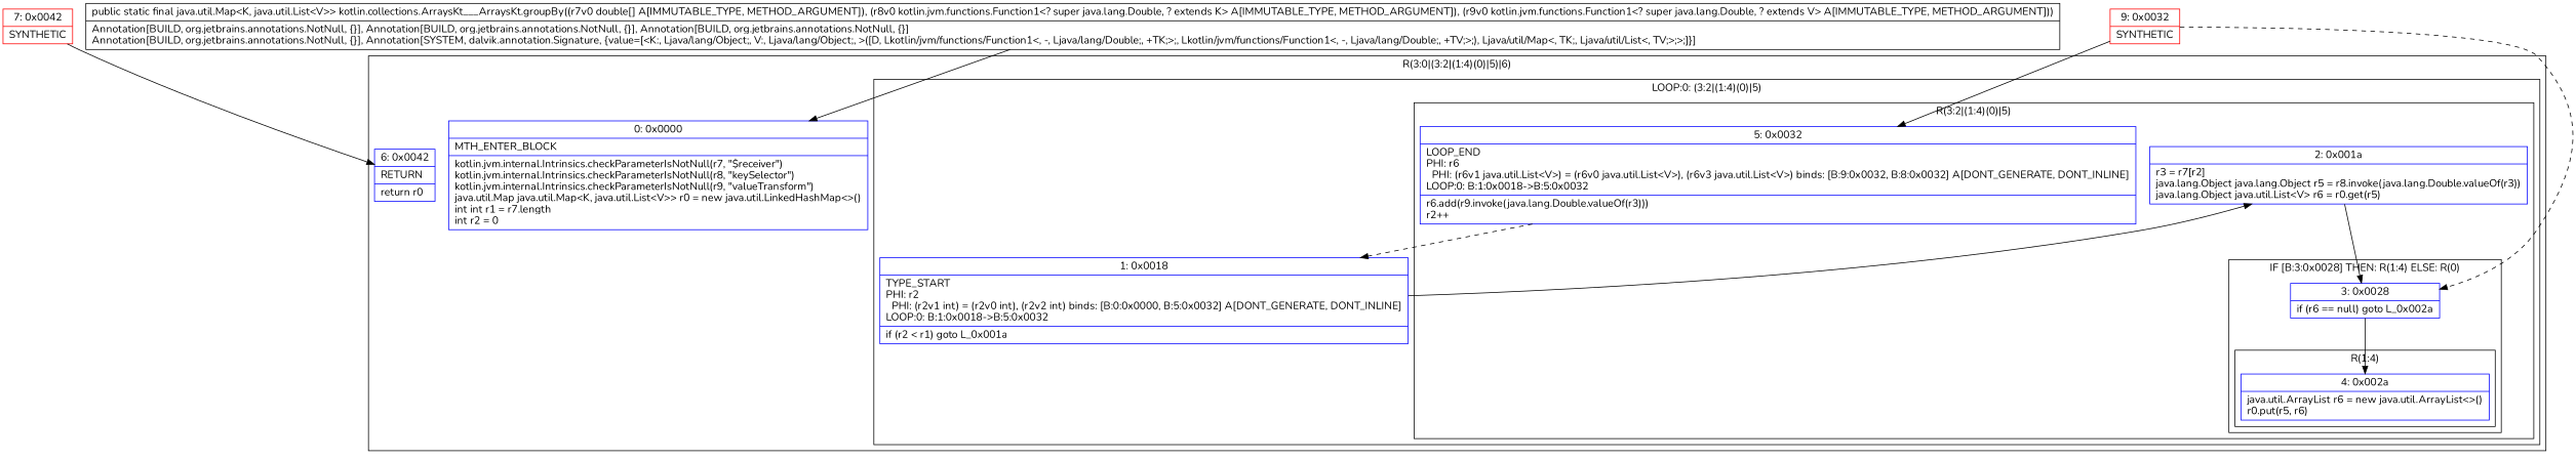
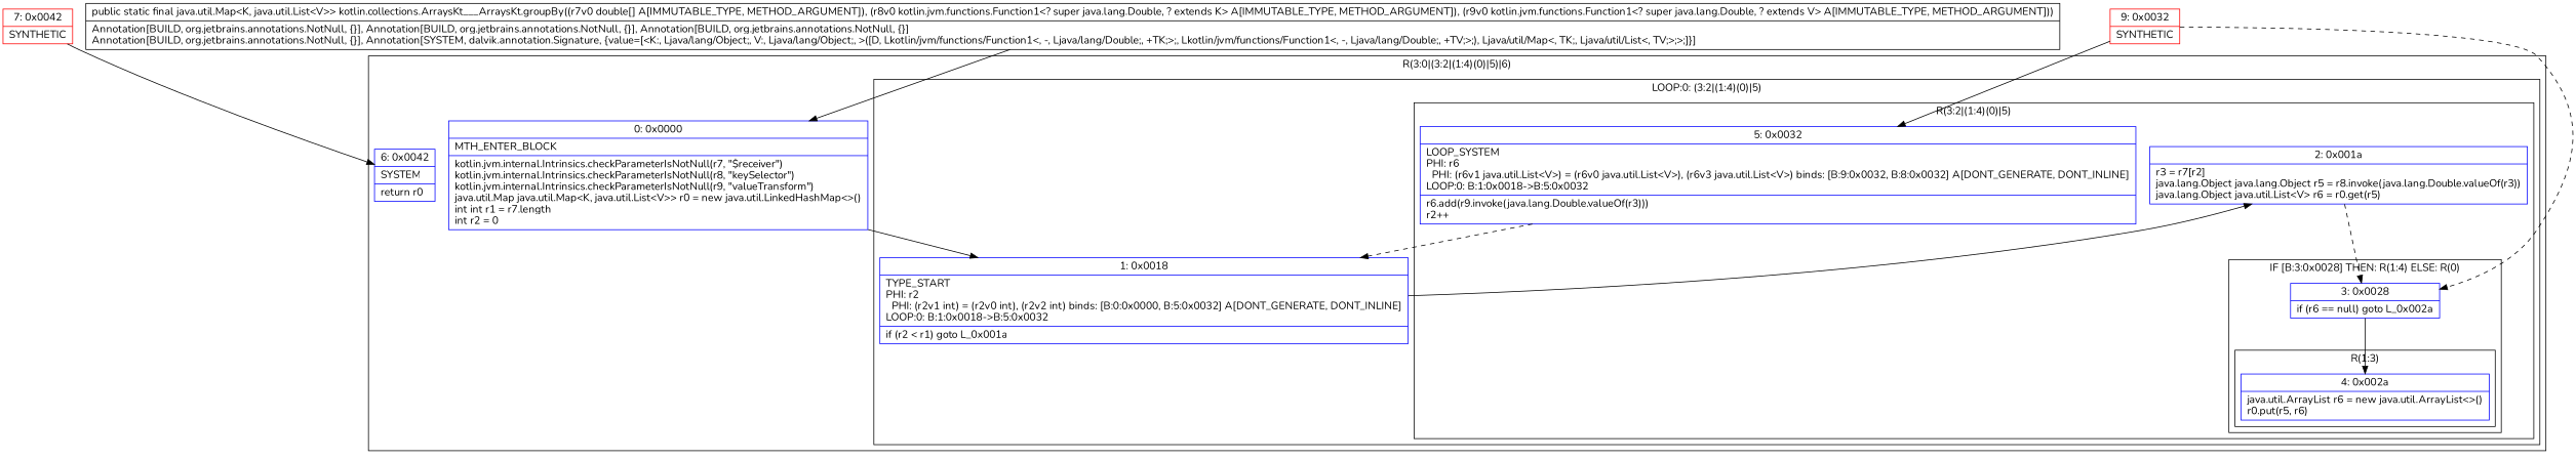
  digraph {
    fontname=Nunito
    node [color=blue fontname=Nunito shape=record]
    edge [fontname=Nunito]
    n1 [label="{4\:\ 0x002a|java.util.ArrayList r6 = new java.util.ArrayList\<\>()\lr0.put(r5, r6)\l}"]
    n2 [label="{3\:\ 0x0028|if (r6 == null) goto L_0x002a\l}"]
    n3 [label="{2\:\ 0x001a|r3 = r7[r2]\ljava.lang.Object java.lang.Object r5 = r8.invoke(java.lang.Double.valueOf(r3))\ljava.lang.Object java.util.List\<V\> r6 = r0.get(r5)\l}"]
-   n4 [label="{5\:\ 0x0032|LOOP_END\lPHI: r6 \l  PHI: (r6v1 java.util.List\<V\>) = (r6v0 java.util.List\<V\>), (r6v3 java.util.List\<V\>) binds: [B:9:0x0032, B:8:0x0032] A[DONT_GENERATE, DONT_INLINE]\lLOOP:0: B:1:0x0018\-\>B:5:0x0032\l|r6.add(r9.invoke(java.lang.Double.valueOf(r3)))\lr2++\l}"]
+   n4 [label="{5\:\ 0x0032|LOOP_SYSTEM\lPHI: r6 \l  PHI: (r6v1 java.util.List\<V\>) = (r6v0 java.util.List\<V\>), (r6v3 java.util.List\<V\>) binds: [B:9:0x0032, B:8:0x0032] A[DONT_GENERATE, DONT_INLINE]\lLOOP:0: B:1:0x0018\-\>B:5:0x0032\l|r6.add(r9.invoke(java.lang.Double.valueOf(r3)))\lr2++\l}"]
    n5 [label="{1\:\ 0x0018|TYPE_START\lPHI: r2 \l  PHI: (r2v1 int) = (r2v0 int), (r2v2 int) binds: [B:0:0x0000, B:5:0x0032] A[DONT_GENERATE, DONT_INLINE]\lLOOP:0: B:1:0x0018\-\>B:5:0x0032\l|if (r2 \< r1) goto L_0x001a\l}"]
    n6 [label="{0\:\ 0x0000|MTH_ENTER_BLOCK\l|kotlin.jvm.internal.Intrinsics.checkParameterIsNotNull(r7, \"$receiver\")\lkotlin.jvm.internal.Intrinsics.checkParameterIsNotNull(r8, \"keySelector\")\lkotlin.jvm.internal.Intrinsics.checkParameterIsNotNull(r9, \"valueTransform\")\ljava.util.Map java.util.Map\<K, java.util.List\<V\>\> r0 = new java.util.LinkedHashMap\<\>()\lint int r1 = r7.length\lint r2 = 0\l}"]
-   n7 [label="{6\:\ 0x0042|RETURN\l|return r0\l}"]
+   n7 [label="{6\:\ 0x0042|SYSTEM\l|return r0\l}"]
    n8 [color=red label="{7\:\ 0x0042|SYNTHETIC\l}"]
    n9 [color=red label="{9\:\ 0x0032|SYNTHETIC\l}"]
    n10 [label="{public static final java.util.Map\<K, java.util.List\<V\>\> kotlin.collections.ArraysKt___ArraysKt.groupBy((r7v0 double[] A[IMMUTABLE_TYPE, METHOD_ARGUMENT]), (r8v0 kotlin.jvm.functions.Function1\<? super java.lang.Double, ? extends K\> A[IMMUTABLE_TYPE, METHOD_ARGUMENT]), (r9v0 kotlin.jvm.functions.Function1\<? super java.lang.Double, ? extends V\> A[IMMUTABLE_TYPE, METHOD_ARGUMENT]))  | Annotation[BUILD, org.jetbrains.annotations.NotNull, \{\}], Annotation[BUILD, org.jetbrains.annotations.NotNull, \{\}], Annotation[BUILD, org.jetbrains.annotations.NotNull, \{\}]\lAnnotation[BUILD, org.jetbrains.annotations.NotNull, \{\}], Annotation[SYSTEM, dalvik.annotation.Signature, \{value=[\<K:, Ljava\/lang\/Object;, V:, Ljava\/lang\/Object;, \>([D, Lkotlin\/jvm\/functions\/Function1\<, \-, Ljava\/lang\/Double;, +TK;\>;, Lkotlin\/jvm\/functions\/Function1\<, \-, Ljava\/lang\/Double;, +TV;\>;), Ljava\/util\/Map\<, TK;, Ljava\/util\/List\<, TV;\>;\>;]\}]\l}" color=""]
    subgraph cluster_1 {
      label="R(3:0|(3:2|(1:4)(0)|5)|6)"
      n6
      n7
      subgraph cluster_2 {
        label="LOOP:0: (3:2|(1:4)(0)|5)"
        n5
        subgraph cluster_3 {
          label="R(3:2|(1:4)(0)|5)"
          n3
          n4
          subgraph cluster_4 {
            label="IF [B:3:0x0028] THEN: R(1:4) ELSE: R(0)"
            n2
            subgraph cluster_5 {
-             label="R(1:4)"
+             label="R(1:3)"
              n1
            }
            subgraph cluster_6 {
              label="R(0)"
            }
          }
        }
      }
    }
    n2 -> n1
-   n3 -> n2
+   n3 -> n2 [style=dashed]
    n4 -> n5 [style=dashed]
    n5 -> n3
+   n6 -> n5
    n8 -> n7
    n9 -> n2 [style=dashed]
    n9 -> n4
    n10 -> n6
  }
